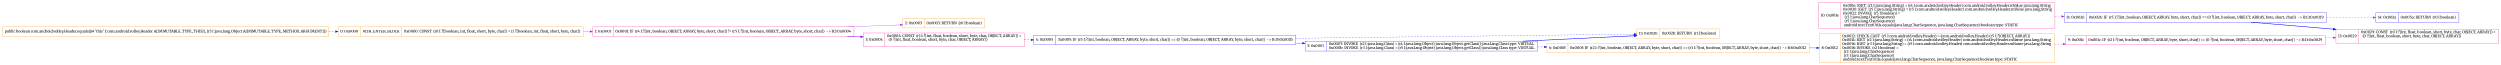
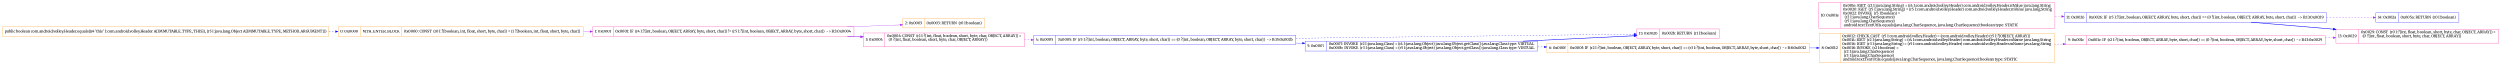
  digraph {
    fontname=Merriweather
    rankdir=LR
    node [color=darkorange fontname=Merriweather shape=record]
    edge [color=blue fontname=Merriweather style=dashed]
    n1 [label="{0\:\ 0x0000|MTH_ENTER_BLOCK\l|0x0000: CONST  (r0 I:?[boolean, int, float, short, byte, char]) = (1 ?[boolean, int, float, short, byte, char]) \l}"]
    n2 [color=deeppink label="{1\:\ 0x0001|0x0001: IF  (r4 I:?[int, boolean, OBJECT, ARRAY, byte, short, char]) != (r5 I:?[int, boolean, OBJECT, ARRAY, byte, short, char])  \-\> B:3:0x0004 \l}"]
    n3 [label="{2\:\ 0x0003|0x0003: RETURN  (r0 I:boolean) \l}"]
    n4 [color=deeppink label="{3\:\ 0x0004|0x0004: CONST  (r1 I:?[int, float, boolean, short, byte, char, OBJECT, ARRAY]) = \l  (0 ?[int, float, boolean, short, byte, char, OBJECT, ARRAY])\l \l}"]
    n5 [color=blue label="{4\:\ 0x0005|0x0005: IF  (r5 I:?[int, boolean, OBJECT, ARRAY, byte, short, char]) == (0 ?[int, boolean, OBJECT, ARRAY, byte, short, char])  \-\> B:15:0x002b \l}"]
    n6 [color=blue label="{5\:\ 0x0007|0x0007: INVOKE  (r2 I:java.lang.Class) = (r4 I:java.lang.Object) java.lang.Object.getClass():java.lang.Class type: VIRTUAL \l0x000b: INVOKE  (r3 I:java.lang.Class) = (r5 I:java.lang.Object) java.lang.Object.getClass():java.lang.Class type: VIRTUAL \l}"]
-   n7 [label="{15\:\ 0x002b|0x002b: RETURN  (r1 I:boolean) \l}"]
+   n7 [color=deeppink label="{15\:\ 0x002b|0x002b: RETURN  (r1 I:boolean) \l}"]
    n8 [label="{6\:\ 0x000f|0x000f: IF  (r2 I:?[int, boolean, OBJECT, ARRAY, byte, short, char]) == (r3 I:?[int, boolean, OBJECT, ARRAY, byte, short, char])  \-\> B:8:0x0012 \l}"]
    n9 [label="{8\:\ 0x0012|0x0012: CHECK_CAST  (r5 I:com.android.volley.Header) = (com.android.volley.Header) (r5 I:?[OBJECT, ARRAY]) \l0x0014: IGET  (r2 I:java.lang.String) = (r4 I:com.android.volley.Header) com.android.volley.Header.mName java.lang.String \l0x0016: IGET  (r3 I:java.lang.String) = (r5 I:com.android.volley.Header) com.android.volley.Header.mName java.lang.String \l0x0018: INVOKE  (r2 I:boolean) = \l  (r2 I:java.lang.CharSequence)\l  (r3 I:java.lang.CharSequence)\l android.text.TextUtils.equals(java.lang.CharSequence, java.lang.CharSequence):boolean type: STATIC \l}"]
    n10 [color=deeppink label="{9\:\ 0x001c|0x001c: IF  (r2 I:?[int, boolean, OBJECT, ARRAY, byte, short, char]) == (0 ?[int, boolean, OBJECT, ARRAY, byte, short, char])  \-\> B:13:0x0029 \l}"]
    n11 [color=deeppink label="{13\:\ 0x0029|0x0029: CONST  (r0 I:?[int, float, boolean, short, byte, char, OBJECT, ARRAY]) = \l  (0 ?[int, float, boolean, short, byte, char, OBJECT, ARRAY])\l \l}"]
    n12 [color=deeppink label="{10\:\ 0x001e|0x001e: IGET  (r2 I:java.lang.String) = (r4 I:com.android.volley.Header) com.android.volley.Header.mValue java.lang.String \l0x0020: IGET  (r5 I:java.lang.String) = (r5 I:com.android.volley.Header) com.android.volley.Header.mValue java.lang.String \l0x0022: INVOKE  (r5 I:boolean) = \l  (r2 I:java.lang.CharSequence)\l  (r5 I:java.lang.CharSequence)\l android.text.TextUtils.equals(java.lang.CharSequence, java.lang.CharSequence):boolean type: STATIC \l}"]
    n13 [color=blue label="{11\:\ 0x0026|0x0026: IF  (r5 I:?[int, boolean, OBJECT, ARRAY, byte, short, char]) == (0 ?[int, boolean, OBJECT, ARRAY, byte, short, char])  \-\> B:13:0x0029 \l}"]
    n14 [color=blue label="{14\:\ 0x002a|0x005a: RETURN  (r0 I:boolean) \l}"]
    n15 [label="{public boolean com.android.volley.Header.equals((r4 'this' I:com.android.volley.Header A[IMMUTABLE_TYPE, THIS]), (r5 I:java.lang.Object A[IMMUTABLE_TYPE, METHOD_ARGUMENT])) }"]
    n1 -> n2 [color=purple style=solid]
    n2 -> n3 [color=purple style=solid]
    n2 -> n4 [color=purple style=bold]
-   n4 -> n5
+   n4 -> n5 [color=purple]
    n5 -> n6 [style=solid]
    n5 -> n7
    n6 -> n7 [style=bold]
    n6 -> n8
    n8 -> n9 [style=solid]
    n9 -> n10 [color=purple]
    n10 -> n11 [color=purple]
    n12 -> n13 [color=purple]
    n13 -> n11 [style=bold]
    n13 -> n14 [color=purple]
    n15 -> n1
  }
